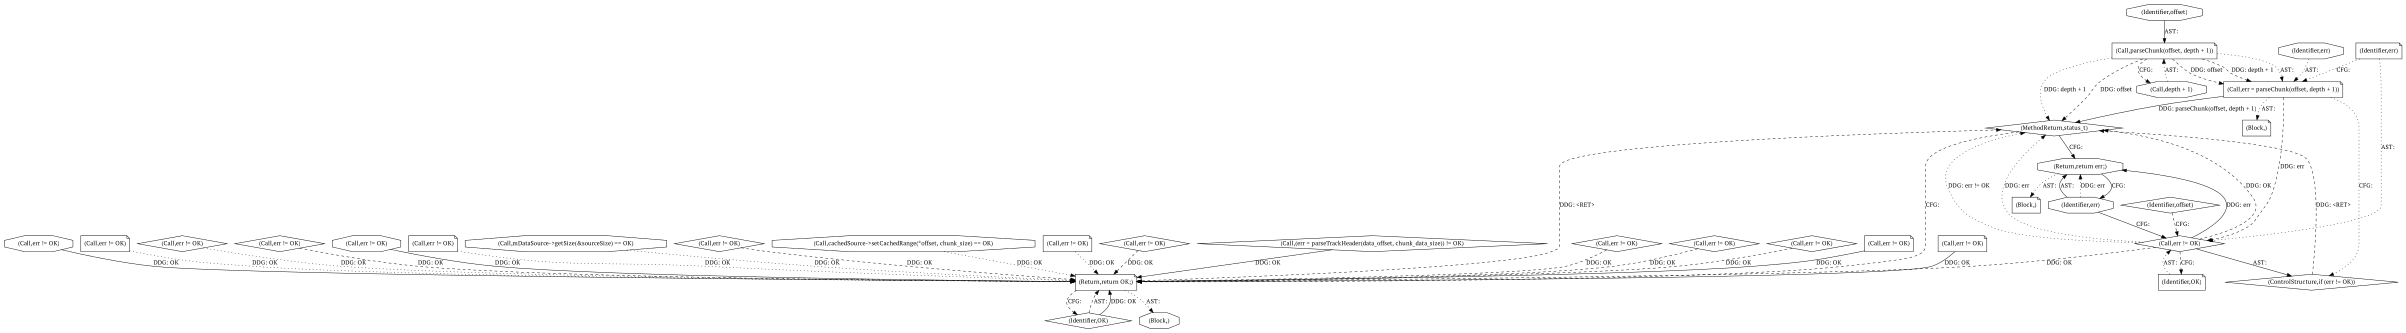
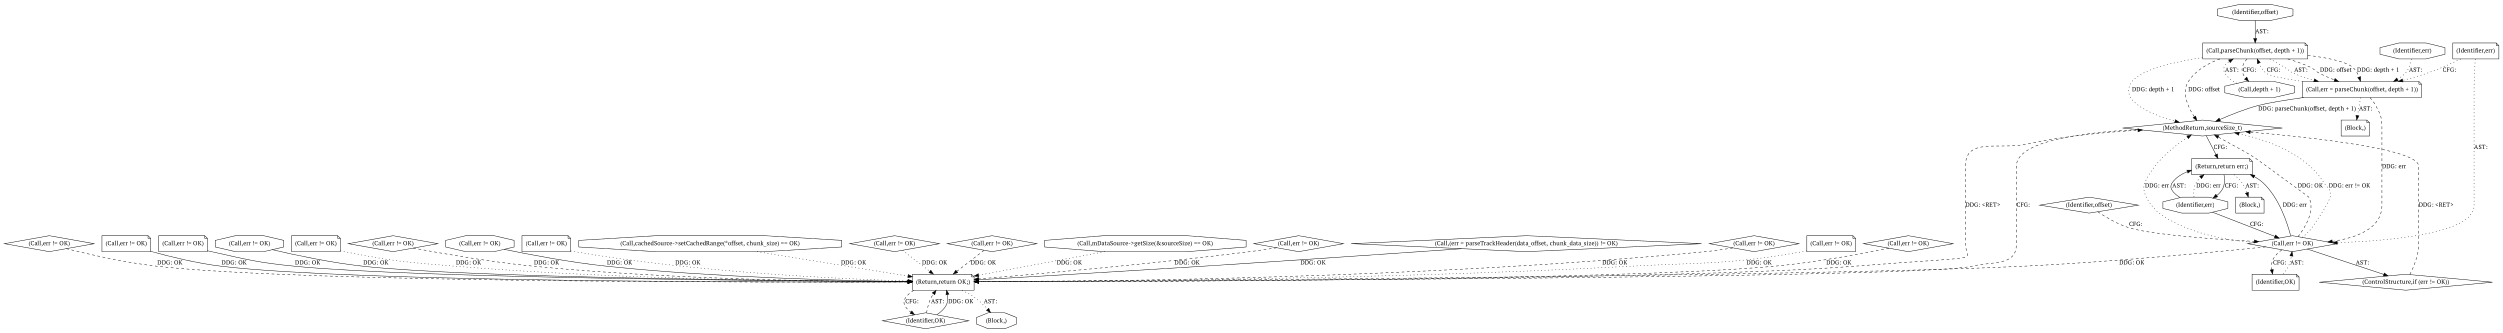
  digraph {
    fontname="PT Serif"
    node [fontname="PT Serif" shape=note]
    edge [fontname="PT Serif" style=dotted]
    n1 [label="(Call,parseChunk(offset, depth + 1))"]
    n2 [label="(Call,err = parseChunk(offset, depth + 1))"]
    n3 [label="(Call,depth + 1)" shape=octagon]
-   n4 [label="(MethodReturn,status_t)" shape=diamond]
+   n4 [label="(MethodReturn,sourceSize_t)" shape=diamond]
    n5 [label="(Call,err != OK)" shape=diamond]
    n6 [label="(Block,)"]
-   n7 [label="(Return,return err;)" shape=octagon]
+   n7 [label="(Return,return err;)"]
    n8 [label="(Return,return OK;)"]
    n9 [label="(Identifier,OK)"]
    n10 [label="(ControlStructure,if (err != OK))" shape=diamond]
    n11 [label="(Block,)"]
    n12 [label="(Identifier,err)" shape=octagon]
    n13 [label="(Identifier,OK)" shape=diamond]
    n14 [label="(Block,)" shape=octagon]
    n15 [label="(Identifier,offset)" shape=octagon]
    n16 [label="(Call,err != OK)" shape=diamond]
    n17 [label="(Call,err != OK)" shape=octagon]
    n18 [label="(Call,err != OK)"]
    n19 [label="(Call,mDataSource->getSize(&sourceSize) == OK)" shape=octagon]
    n20 [label="(Call,cachedSource->setCachedRange(*offset, chunk_size) == OK)" shape=octagon]
    n21 [label="(Call,err != OK)" shape=diamond]
    n22 [label="(Call,err != OK)" shape=diamond]
    n23 [label="(Call,err != OK)"]
    n24 [label="(Call,err != OK)" shape=diamond]
    n25 [label="(Call,(err = parseTrackHeader(data_offset, chunk_data_size)) != OK)" shape=diamond]
    n26 [label="(Call,err != OK)" shape=diamond]
    n27 [label="(Call,err != OK)" shape=diamond]
    n28 [label="(Identifier,offset)" shape=diamond]
    n29 [label="(Call,err != OK)" shape=diamond]
    n30 [label="(Call,err != OK)"]
    n31 [label="(Call,err != OK)"]
    n32 [label="(Call,err != OK)" shape=octagon]
    n33 [label="(Identifier,err)" shape=octagon]
    n34 [label="(Identifier,err)"]
    n35 [label="(Call,err != OK)"]
    n1 -> n2 [label="AST: "]
    n1 -> n2 [label="DDG: offset" style=dashed]
    n1 -> n2 [label="DDG: depth + 1" style=dashed]
    n1 -> n3 [label="CFG: " style=dashed]
    n1 -> n4 [label="DDG: depth + 1"]
    n1 -> n4 [label="DDG: offset" style=dashed]
-   n2 -> n10 [label="CFG: "]
+   n2 -> n1 [label="CFG: "]
    n2 -> n4 [label="DDG: parseChunk(offset, depth + 1)" style=solid]
    n2 -> n5 [label="DDG: err" style=dashed]
    n2 -> n6 [label="AST: "]
    n3 -> n1 [label="AST: "]
    n4 -> n7 [label="CFG: " style=solid]
    n4 -> n8 [label="CFG: " style=dashed]
    n5 -> n4 [label="DDG: OK" style=dashed]
    n5 -> n4 [label="DDG: err != OK"]
    n5 -> n4 [label="DDG: err"]
    n5 -> n7 [label="DDG: err" style=solid]
    n5 -> n8 [label="DDG: OK" style=dashed]
    n5 -> n9 [label="CFG: " style=dashed]
    n5 -> n10 [label="AST: " style=solid]
    n7 -> n11 [label="AST: "]
    n7 -> n12 [label="CFG: " style=solid]
    n8 -> n4 [label="DDG: <RET>" style=dashed]
    n8 -> n13 [label="CFG: " style=dashed]
    n8 -> n14 [label="AST: "]
    n9 -> n5 [label="AST: "]
    n10 -> n4 [label="DDG: <RET>" style=dashed]
    n12 -> n5 [label="CFG: " style=solid]
    n12 -> n7 [label="AST: " style=solid]
    n12 -> n7 [label="DDG: err"]
    n13 -> n8 [label="AST: " style=dashed]
    n13 -> n8 [label="DDG: OK" style=solid]
    n15 -> n1 [label="AST: " style=solid]
    n16 -> n8 [label="DDG: OK" style=dashed]
    n17 -> n8 [label="DDG: OK" style=solid]
    n18 -> n8 [label="DDG: OK"]
    n19 -> n8 [label="DDG: OK"]
    n20 -> n8 [label="DDG: OK"]
    n21 -> n8 [label="DDG: OK"]
    n22 -> n8 [label="DDG: OK" style=dashed]
    n23 -> n8 [label="DDG: OK"]
    n24 -> n8 [label="DDG: OK" style=dashed]
    n25 -> n8 [label="DDG: OK" style=solid]
    n26 -> n8 [label="DDG: OK" style=dashed]
    n27 -> n8 [label="DDG: OK" style=dashed]
    n28 -> n5 [label="CFG: " style=dashed]
    n29 -> n8 [label="DDG: OK" style=dashed]
    n30 -> n8 [label="DDG: OK" style=solid]
    n31 -> n8 [label="DDG: OK" style=solid]
    n32 -> n8 [label="DDG: OK" style=solid]
    n33 -> n2 [label="AST: "]
    n34 -> n2 [label="CFG: "]
    n34 -> n5 [label="AST: "]
    n35 -> n8 [label="DDG: OK"]
  }
